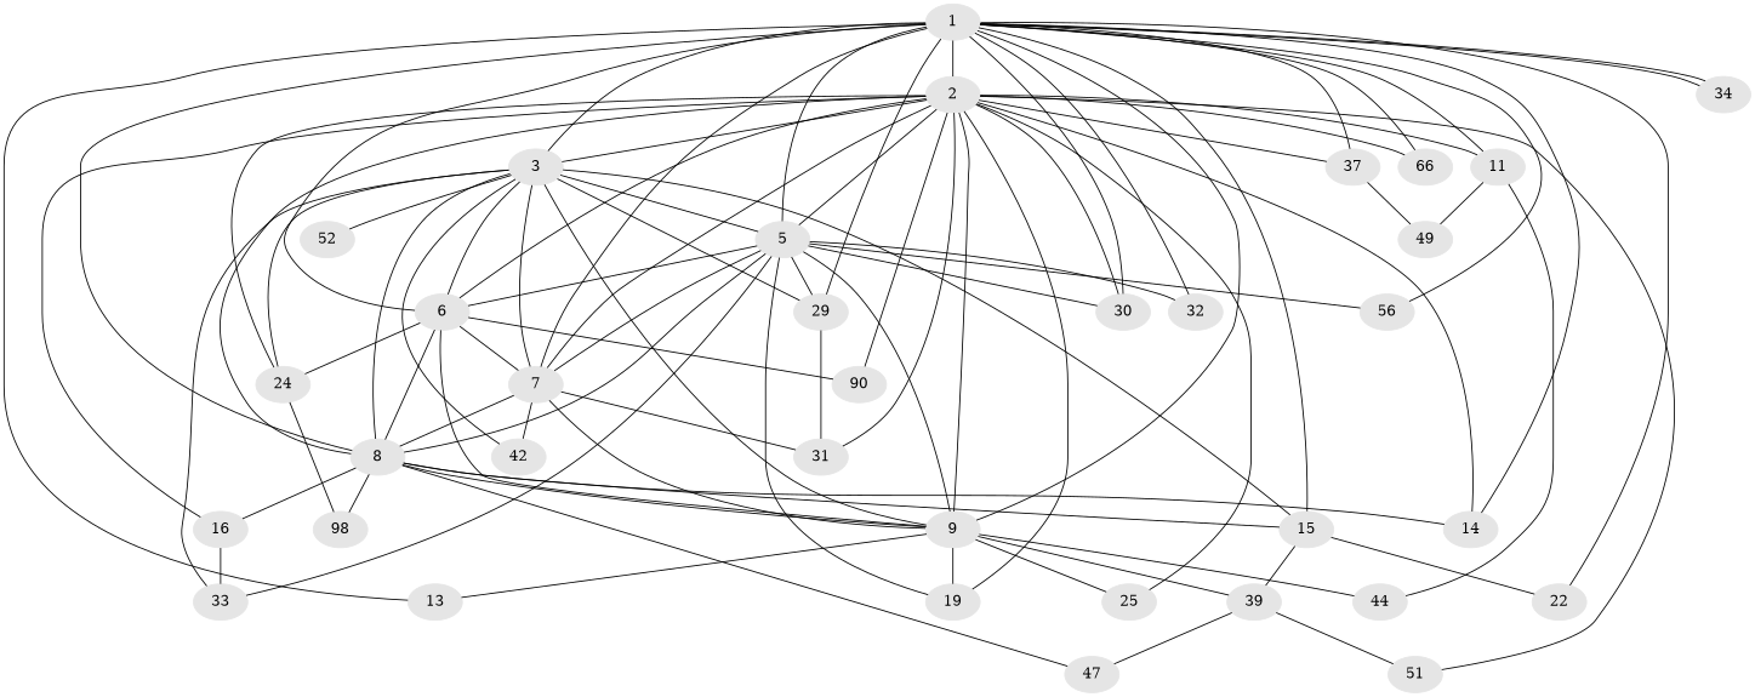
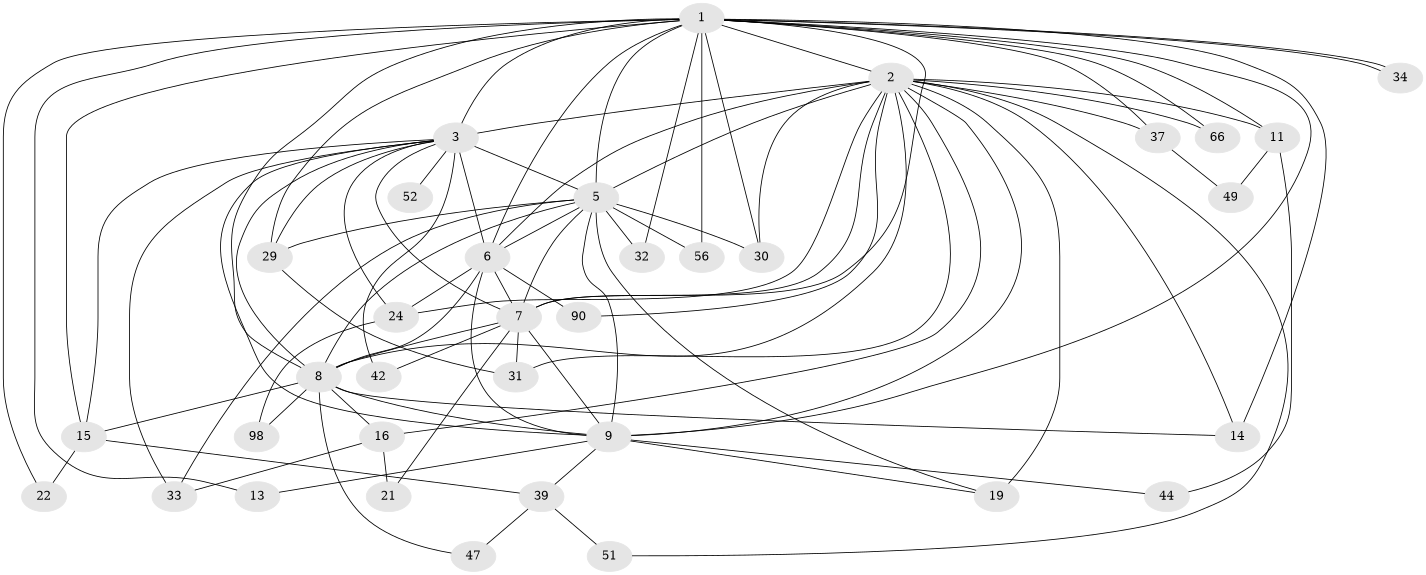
  graph {
    node [color=gray90 style=filled]
    1 [super="+10"]
    2 [super="+28"]
    3 [super="+4"]
    5 [super="+17"]
    6 [super="+50"]
    7 [super="+40"]
    8 [super="+18"]
    9 [super="+12"]
    11 [super="+54"]
    13
    14 [super="+23"]
    15 [super="+27"]
    22
    29 [super="+57"]
    30 [super="+46"]
    32
    34
    n18 [label=66]
    37 [super="+45"]
    56
    16 [super="+55"]
    19 [super="+35"]
    n23 [label=90]
    24 [super="+26"]
-   25
    31 [super="+53"]
    51
    33 [super="+41"]
    42 [super="+48"]
    52
+   21
    n32 [label=98]
    47
    39 [super="+43"]
    44
    49
    1 -- 2 [weight=2]
    1 -- 3 [weight=4]
    1 -- 5 [weight=2]
    1 -- 6 [weight=2]
    1 -- 7 [weight=3]
    1 -- 8 [weight=2]
    1 -- 9 [weight=2]
    1 -- 11
    1 -- 13
    1 -- 14 [weight=2]
    1 -- 15
    1 -- 22
    1 -- 29
    1 -- 30
    1 -- 32
    1 -- 34
    1 -- 34
    1 -- n18
    1 -- 37
    1 -- 56
    2 -- 3 [weight=3]
    2 -- 5
    2 -- 6
    2 -- 7
    2 -- 8
    2 -- 9
    2 -- 11 [weight=2]
    2 -- 14
    2 -- 30
    2 -- n18
    2 -- 37 [weight=2]
    2 -- 16
    2 -- 19
    2 -- n23
    2 -- 24
-   2 -- 25
    2 -- 31
    2 -- 51
    3 -- 5 [weight=2]
    3 -- 6 [weight=3]
    3 -- 7 [weight=2]
    3 -- 8 [weight=2]
    3 -- 9 [weight=2]
    3 -- 15
    3 -- 29
    3 -- 24
    3 -- 33
    3 -- 42 [weight=2]
    3 -- 52 [weight=2]
    5 -- 6
    5 -- 7
    5 -- 8
    5 -- 9 [weight=2]
    5 -- 29
    5 -- 30
    5 -- 32
    5 -- 56
    5 -- 19
    5 -- 33
    6 -- 7
    6 -- 8
    6 -- 9
    6 -- n23
    6 -- 24
    7 -- 8
    7 -- 9
    7 -- 31
    7 -- 42
+   7 -- 21
    8 -- 9
    8 -- 14
    8 -- 15
    8 -- 16
    8 -- n32
    8 -- 47
    9 -- 13
    9 -- 19
-   9 -- 25
    9 -- 39
    9 -- 44
    11 -- 44
    11 -- 49
    15 -- 22
    15 -- 39
    29 -- 31
    37 -- 49
    16 -- 33
+   16 -- 21
    24 -- n32
    39 -- 51
    39 -- 47
  }
